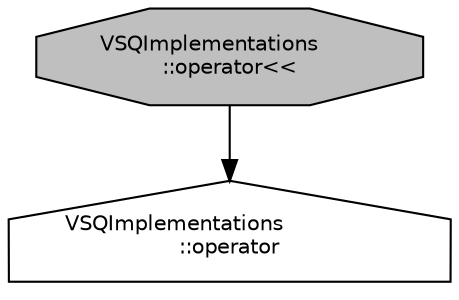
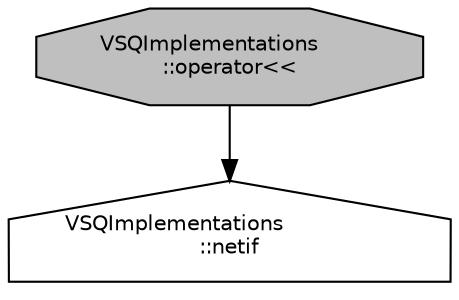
  digraph {
    rankdir=TB
    node [color=black fontname=Helvetica fontsize=10 style=filled]
    n1 [fillcolor=grey75 fontcolor=black height=0.2 label="VSQImplementations\l::operator\<\<" shape=octagon width=0.4]
-   n2 [fillcolor=white height=0.2 label="VSQImplementations\l::operator" shape=house width=0.4]
+   n2 [fillcolor=white height=0.2 label="VSQImplementations\l::netif" shape=house width=0.4]
    n1 -> n2 [color=black fontname=Helvetica fontsize=10 labelfontname=Helvetica labelfontsize=10 style=solid]
  }
